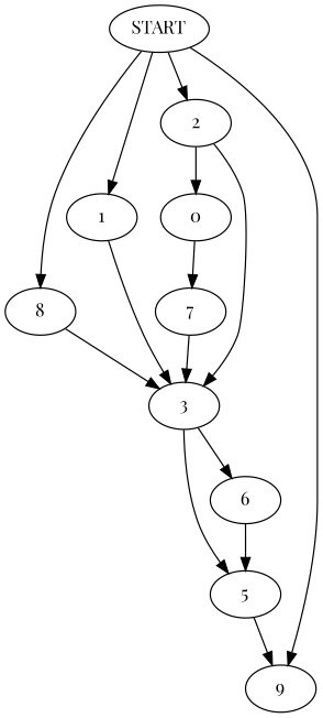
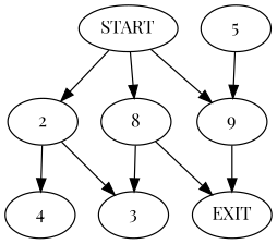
  digraph {
    fontname="Playfair Display"
    node [fontname="Playfair Display"]
    edge [fontname="Playfair Display"]
    n1 [label=START]
-   1
    8
    9
    2
    3
-   4 [label=0]
+   n7 [label=EXIT]
+   4
    5
-   6
-   7
-   n1 -> 1
    n1 -> 8
    n1 -> 9
    n1 -> 2
-   1 -> 3
    8 -> 3
+   8 -> n7
+   9 -> n7
    2 -> 3
    2 -> 4
-   3 -> 5
-   3 -> 6
-   4 -> 7
    5 -> 9
-   6 -> 5
-   7 -> 3
  }
